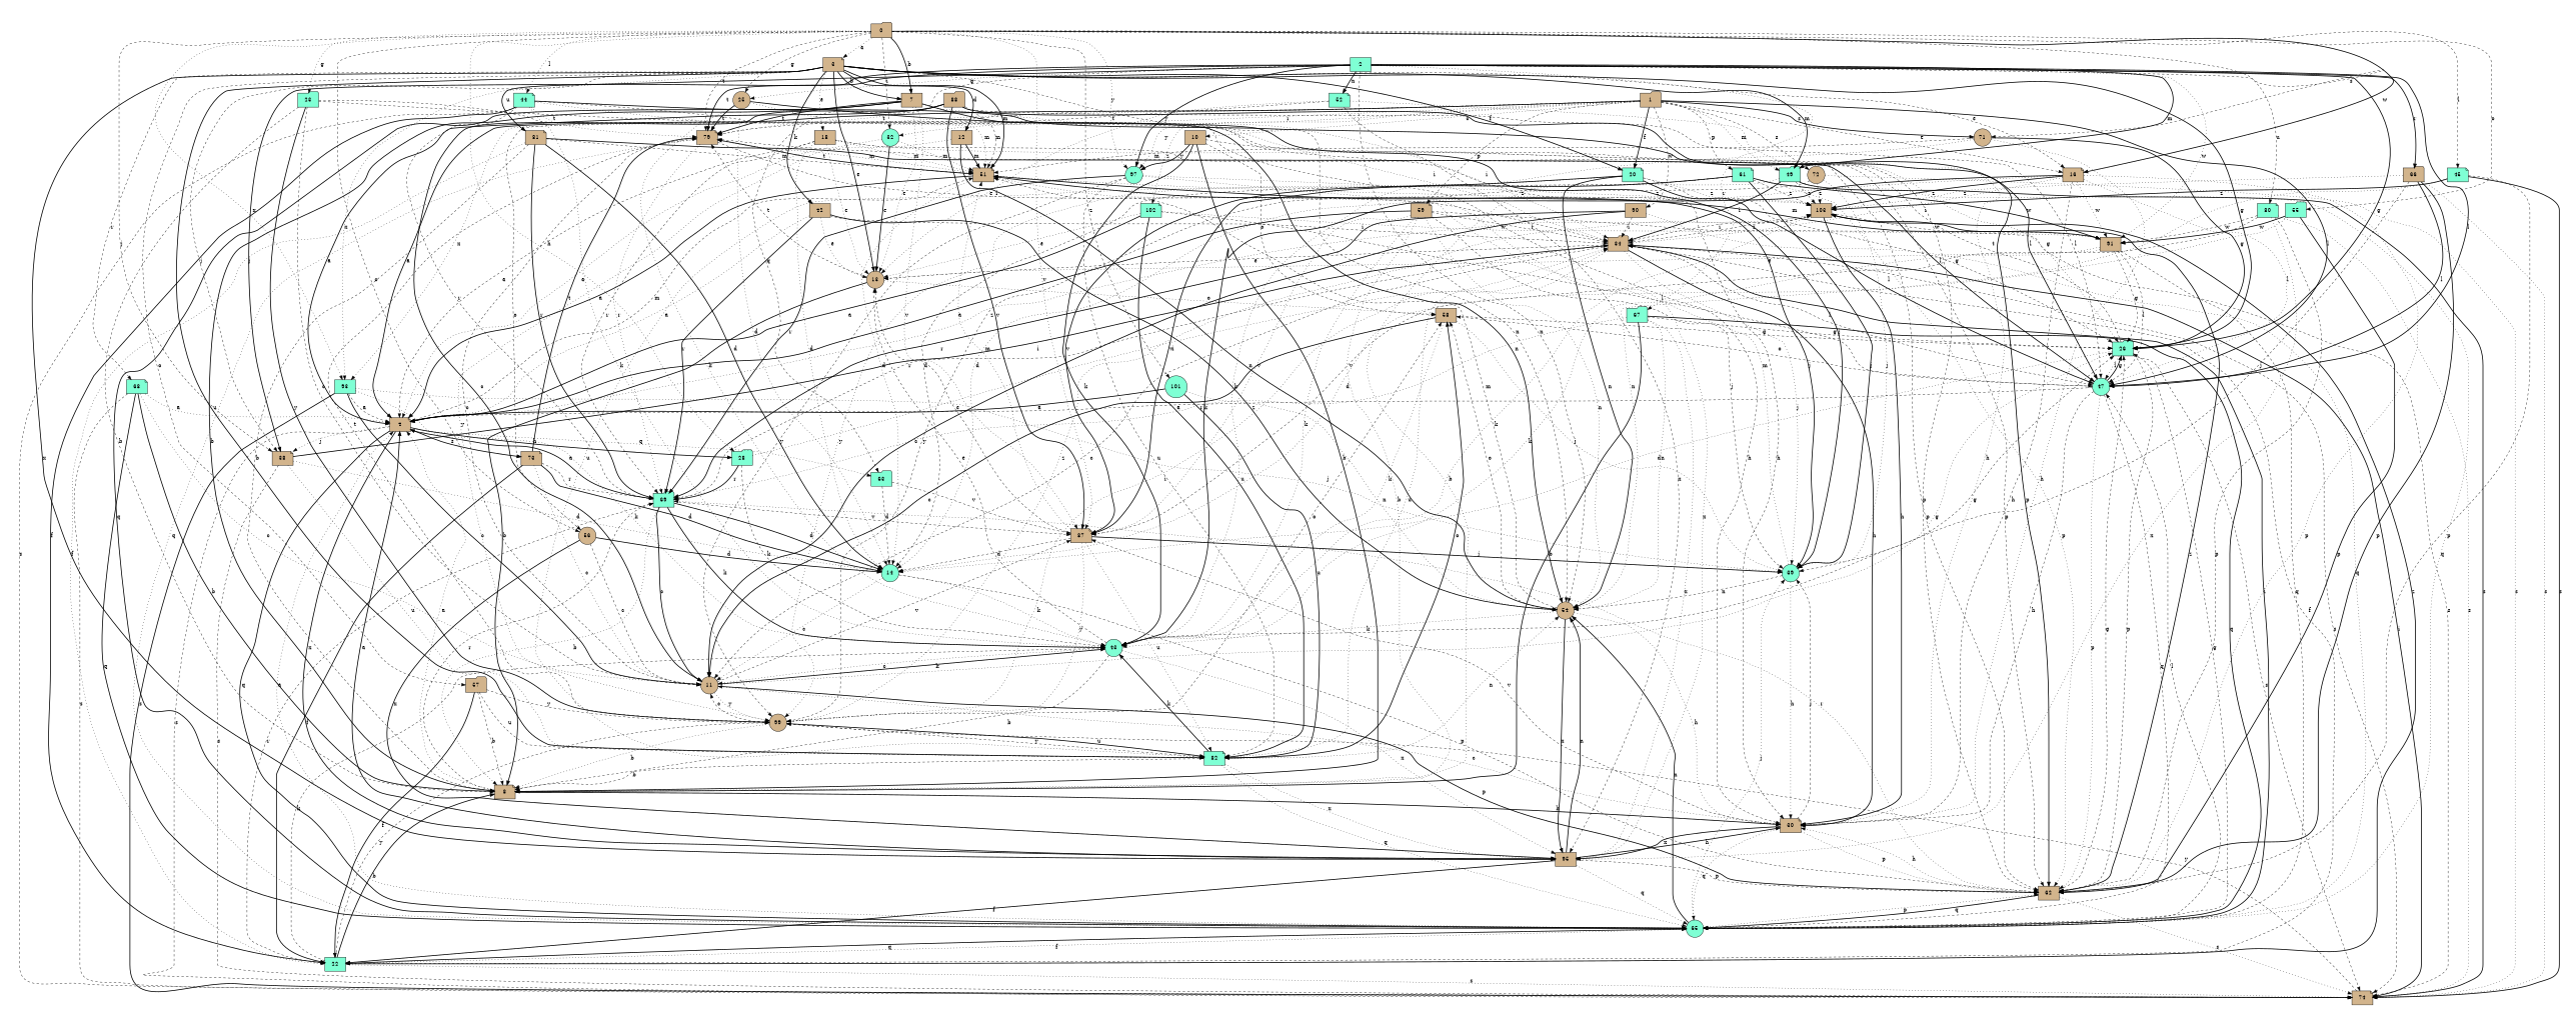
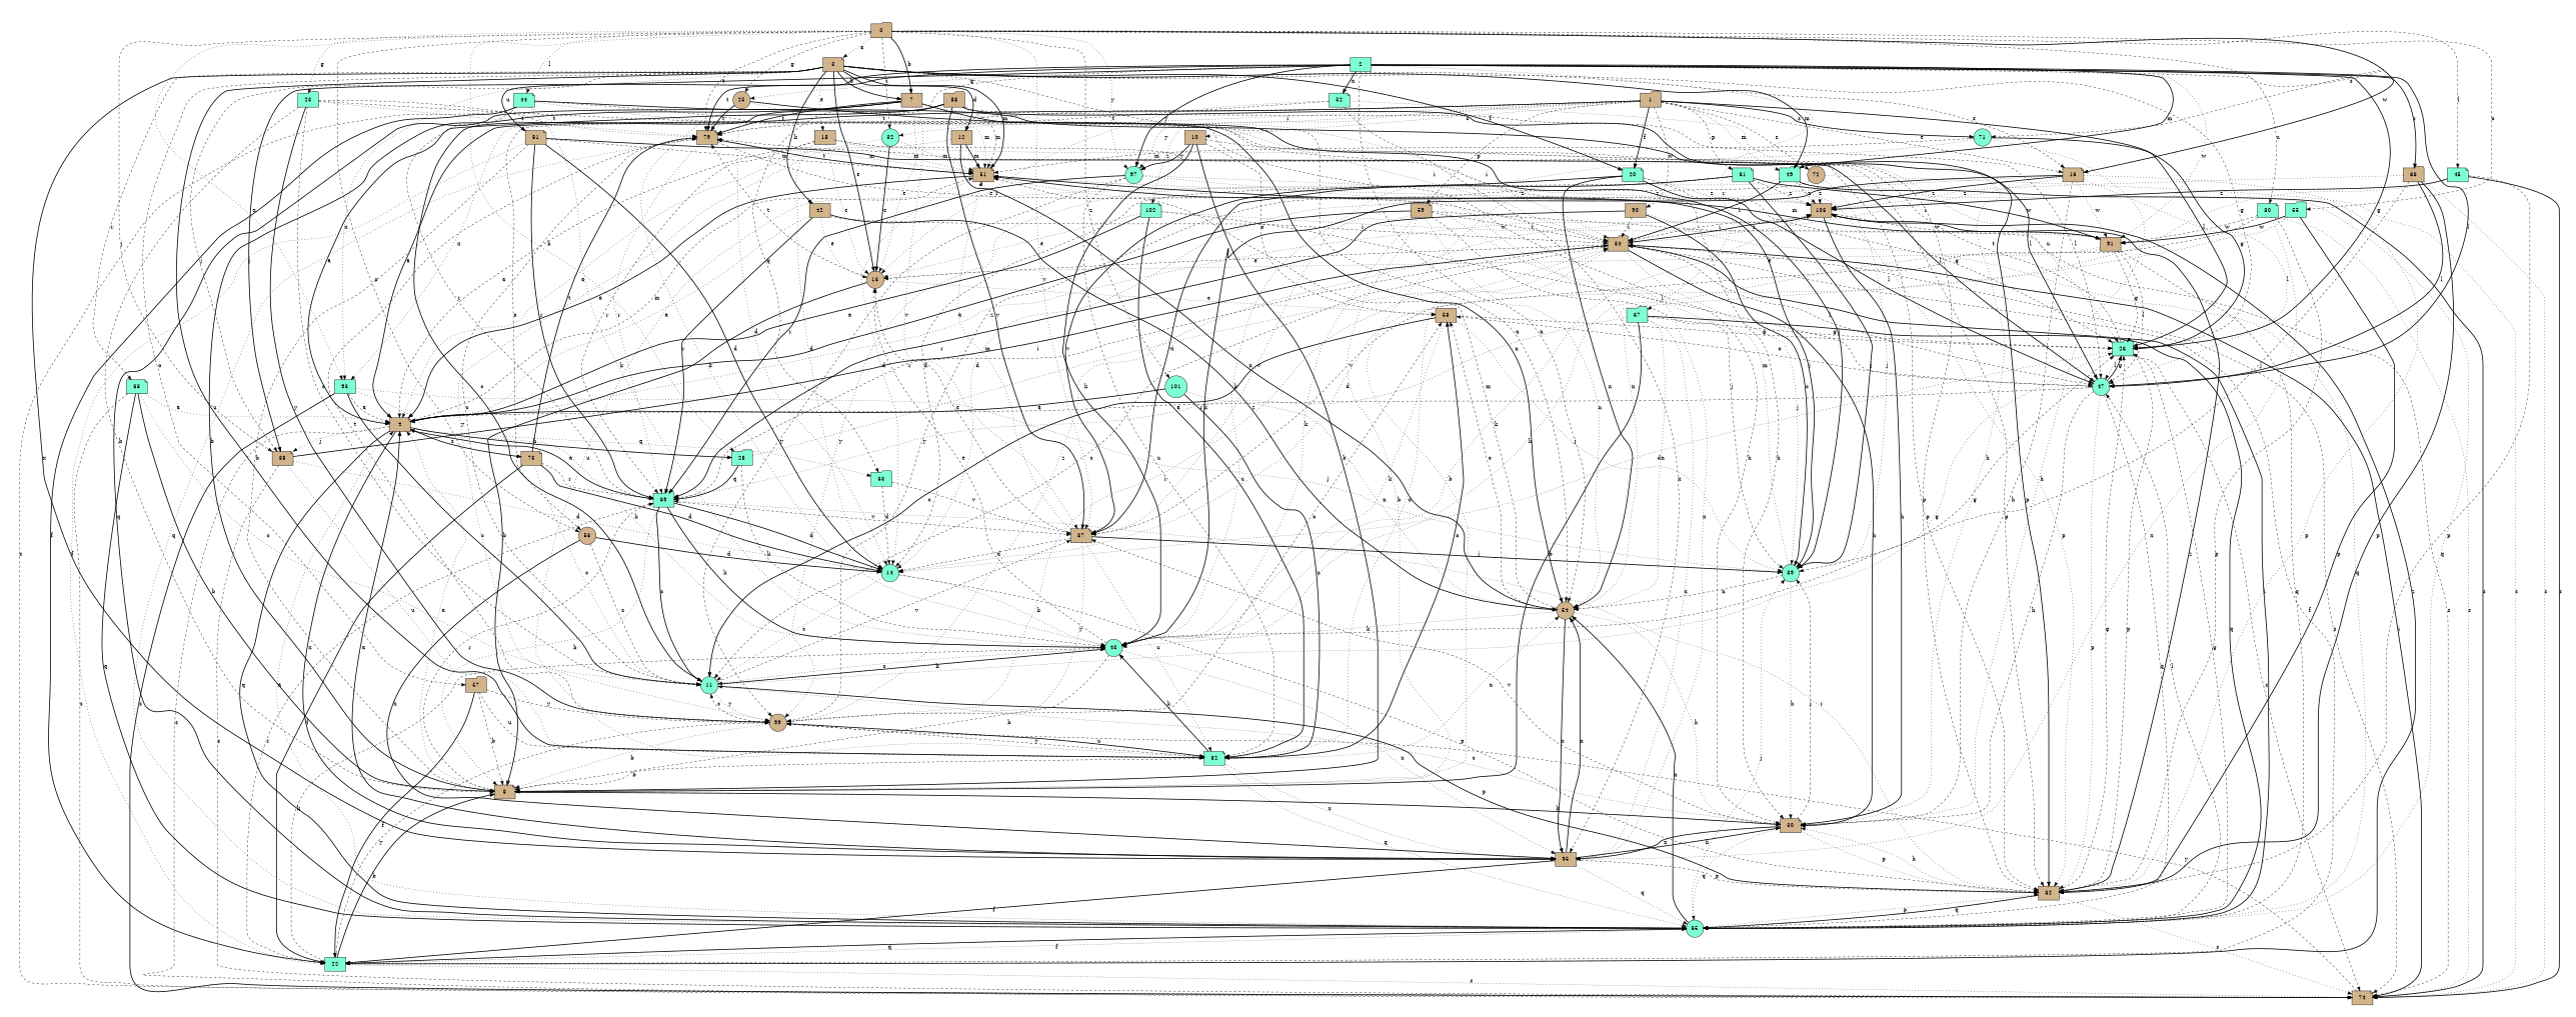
  strict digraph {
    node [fillcolor=tan shape=note style=filled]
    edge [style=dotted]
    0 [shape=folder]
    3
    7 [shape=box]
    23 [fillcolor=aquamarine shape=folder]
    25 [shape=circle]
    28 [fillcolor=aquamarine shape=folder]
    32 [fillcolor=aquamarine shape=circle]
    38
    44 [fillcolor=aquamarine]
    45 [fillcolor=aquamarine]
    55 [fillcolor=aquamarine shape=folder]
    56 [shape=circle]
-   71 [shape=circle]
+   71 [fillcolor=aquamarine shape=circle]
    79
    87
    93 [fillcolor=aquamarine shape=box]
    97 [fillcolor=aquamarine shape=circle]
    101 [fillcolor=aquamarine shape=circle]
    16
    20 [fillcolor=aquamarine]
    49 [fillcolor=aquamarine shape=folder]
    26 [fillcolor=aquamarine shape=folder]
    54 [shape=circle]
    12 [shape=box]
    18 [shape=box]
    n26 [label=13 shape=circle]
    42 [shape=box]
    51
    57 [shape=folder]
    68 [fillcolor=aquamarine]
    82 [fillcolor=aquamarine]
    95 [shape=box]
    65 [fillcolor=aquamarine shape=circle]
    8
    34 [shape=folder]
    30
    62 [shape=box]
-   11 [shape=circle]
+   11 [fillcolor=aquamarine shape=circle]
    99 [shape=circle]
    43 [fillcolor=aquamarine shape=circle]
    14 [fillcolor=aquamarine shape=circle]
    39 [fillcolor=aquamarine shape=circle]
    69 [fillcolor=aquamarine shape=folder]
    4
    74
    47 [fillcolor=aquamarine shape=circle]
    22 [fillcolor=aquamarine shape=box]
    103 [shape=box]
    91 [shape=box]
    88 [shape=folder]
    1 [shape=folder]
    10 [shape=box]
    59
    61 [fillcolor=aquamarine]
    72 [shape=circle]
    90 [shape=box]
    102 [fillcolor=aquamarine]
    63 [fillcolor=aquamarine shape=folder]
    73
    58 [shape=box]
    2 [fillcolor=aquamarine shape=box]
    52 [fillcolor=aquamarine]
    66 [shape=folder]
    67 [fillcolor=aquamarine shape=folder]
    80 [fillcolor=aquamarine]
    81
    0 -> 3 [label=a]
    0 -> 7 [label=b style=bold]
    0 -> 23 [label=g]
    0 -> 25 [label=g style=dashed]
    0 -> 28 [label=h]
    0 -> 32 [label=i style=dashed]
    0 -> 38 [label=j style=dashed]
    0 -> 44 [label=l]
    0 -> 45 [label=l style=dashed]
    0 -> 55 [label=o style=dashed]
    0 -> 56 [label=o style=dashed]
    0 -> 71 [label=s style=dashed]
    0 -> 79 [label=t style=dashed]
    0 -> 87 [label=v]
    0 -> 93 [label=x]
    0 -> 97 [label=y]
    0 -> 101 [label=z style=dashed]
    0 -> 16 [label=w style=bold]
    3 -> 7 [label=b style=bold]
    3 -> 38 [label=j style=dashed]
    3 -> 93 [label=x]
    3 -> 16 [label=e style=dashed]
    3 -> 20 [label=f style=bold]
    3 -> 49 [label=m style=bold]
-   3 -> 26 [label=g style=bold]
+   3 -> 26 [label=g style=dashed]
    3 -> 54 [label=n style=dashed]
    3 -> 12 [label=d style=bold]
    3 -> 18 [label=e]
    3 -> n26 [label=e style=bold]
    3 -> 42 [label=k style=bold]
    3 -> 51 [label=m style=bold]
    3 -> 57 [label=o style=dashed]
    3 -> 68 [label=r style=dashed]
    3 -> 82 [label=u style=bold]
    3 -> 95 [label=x style=bold]
    7 -> 79 [label=t style=bold]
    7 -> 87 [label=v]
    7 -> 54 [label=n style=bold]
    7 -> n26 [label=e]
    7 -> 65 [label=q style=bold]
    7 -> 8 [label=b style=bold]
    7 -> 34 [label=i]
+   23 -> 79 [label=t]
    23 -> 8 [label=b style=dashed]
    23 -> 30 [label=h style=dashed]
    23 -> 62 [label=p style=dashed]
    23 -> 11 [label=c style=dashed]
    23 -> 99 [label=y style=bold]
    25 -> 79 [label=t style=bold]
    25 -> 34 [label=i]
    25 -> 43 [label=k]
    25 -> 14 [label=d]
    25 -> 39 [label=j style=bold]
    28 -> 34 [label=i]
    28 -> 43 [label=k style=dashed]
-   28 -> 69 [label=r style=bold]
+   28 -> 69 [label=q style=bold]
    32 -> n26 [label=e style=bold]
    32 -> 51 [label=m]
    32 -> 4 [label=a]
    38 -> 82 [label=u]
    38 -> 34 [label=i style=bold]
    38 -> 14 [label=d]
    38 -> 74 [label=s style=dashed]
    44 -> 79 [label=t]
    44 -> 51 [label=m]
    44 -> 30 [label=h style=dashed]
    44 -> 43 [label=k]
    44 -> 69 [label=r style=dashed]
    44 -> 74 [label=s style=dashed]
    44 -> 47 [label=l style=bold]
    44 -> 22 [label=f style=bold]
    45 -> 54 [label=n]
    45 -> 62 [label=p style=dashed]
    45 -> 74 [label=s style=bold]
    45 -> 103 [label=z style=bold]
    55 -> 62 [label=p style=bold]
    55 -> 14 [label=d]
    55 -> 91 [label=w style=bold]
    56 -> 95 [label=x style=bold]
    56 -> 11 [label=c style=dashed]
    56 -> 14 [label=d style=bold]
    71 -> 26 [label=g style=bold]
    71 -> 51 [label=m style=dashed]
    71 -> 30 [label=h]
    71 -> 43 [label=k]
    79 -> 51 [label=m]
    79 -> 65 [label=q]
    79 -> 34 [label=i style=dashed]
    79 -> 11 [label=c style=dashed]
    79 -> 69 [label=r]
    87 -> n26 [label=e style=dashed]
    87 -> 51 [label=m]
    87 -> 82 [label=u]
    87 -> 99 [label=y]
    87 -> 14 [label=d style=dashed]
    87 -> 39 [label=j style=bold]
    93 -> 11 [label=c style=bold]
    93 -> 43 [label=k]
    93 -> 39 [label=j]
    93 -> 4 [label=a style=dashed]
    93 -> 74 [label=s style=bold]
    97 -> 82 [label=u style=dashed]
    97 -> 95 [label=x]
    97 -> 99 [label=y style=dashed]
    97 -> 69 [label=r style=bold]
    97 -> 103 [label=z]
    101 -> 54 [label=n]
    101 -> 82 [label=u style=bold]
    101 -> 4 [label=a style=bold]
    16 -> 34 [label=i]
    16 -> 30 [label=h style=dashed]
    16 -> 62 [label=p]
    16 -> 43 [label=k style=bold]
    16 -> 14 [label=d]
    16 -> 47 [label=l]
    16 -> 103 [label=z style=bold]
    16 -> 91 [label=w]
    20 -> 87 [label=v style=bold]
    20 -> 26 [label=g style=dashed]
    20 -> 54 [label=n style=bold]
    20 -> 82 [label=u]
    20 -> 47 [label=l style=bold]
    20 -> 103 [label=z]
    49 -> 65 [label=q]
    49 -> 8 [label=b]
    49 -> 34 [label=i style=bold]
    49 -> 74 [label=s style=bold]
    49 -> 103 [label=z style=dashed]
    26 -> 79 [label=t style=dashed]
    26 -> 62 [label=p style=dashed]
    26 -> 14 [label=d]
    26 -> 74 [label=s style=dashed]
    26 -> 47 [label=l]
    54 -> 51 [label=m style=dashed]
    54 -> 95 [label=x style=bold]
    54 -> 30 [label=h]
    54 -> 43 [label=k]
    54 -> 58 [label=o style=dashed]
    12 -> 54 [label=n style=bold]
    12 -> 51 [label=m style=bold]
    12 -> 99 [label=y]
-   18 -> 26 [label=g]
+   18 -> 26 [label=u]
    18 -> n26 [label=e]
    18 -> 51 [label=m]
    18 -> 62 [label=p style=dashed]
    18 -> 14 [label=d]
    18 -> 69 [label=r style=dashed]
    18 -> 4 [label=a style=dashed]
    n26 -> 79 [label=t style=dashed]
    n26 -> 8 [label=b style=bold]
    n26 -> 58 [label=o]
    42 -> 54 [label=z style=bold]
    42 -> n26 [label=e]
    42 -> 34 [label=i style=dashed]
    42 -> 69 [label=r style=bold]
    42 -> 4 [label=a]
    51 -> 79 [label=t style=bold]
    51 -> 14 [label=d]
    51 -> 39 [label=j style=bold]
    51 -> 4 [label=a style=bold]
    51 -> 103 [label=z]
    57 -> 82 [label=u style=dashed]
    57 -> 8 [label=b style=dashed]
    57 -> 99 [label=y style=dashed]
    57 -> 22 [label=f style=bold]
    68 -> 65 [label=q style=bold]
    68 -> 8 [label=b style=bold]
    68 -> 11 [label=c]
    68 -> 4 [label=a]
    68 -> 74 [label=s style=dashed]
    82 -> 54 [label=n]
    82 -> 95 [label=x]
    82 -> 65 [label=q]
    82 -> 8 [label=b style=dashed]
    82 -> 99 [label=y style=dashed]
    82 -> 43 [label=k style=bold]
    82 -> 58 [label=o style=bold]
    95 -> 54 [label=n style=bold]
    95 -> 65 [label=q]
    95 -> 30 [label=h style=bold]
    95 -> 62 [label=p style=dashed]
    95 -> 4 [label=a style=bold]
    95 -> 22 [label=f style=bold]
    65 -> 26 [label=g style=dashed]
    65 -> 54 [label=n style=bold]
    65 -> 34 [label=i style=bold]
    65 -> 62 [label=p]
    65 -> 39 [label=j]
    65 -> 4 [label=a]
    65 -> 47 [label=l style=dashed]
    65 -> 22 [label=f]
    8 -> 30 [label=h style=bold]
    8 -> 69 [label=r style=dashed]
    8 -> 4 [label=a]
    34 -> n26 [label=e style=dashed]
    34 -> 82 [label=u]
    34 -> 30 [label=h style=bold]
    34 -> 11 [label=c style=dashed]
    34 -> 39 [label=j]
    34 -> 69 [label=r style=dashed]
    34 -> 74 [label=s style=dashed]
    34 -> 47 [label=l style=dashed]
    34 -> 22 [label=f style=dashed]
-   34 -> 103 [label=z style=dashed]
+   34 -> 103 [label=z style=bold]
    30 -> 87 [label=v style=dashed]
    30 -> 95 [label=x style=bold]
    30 -> 65 [label=q]
    30 -> 62 [label=p]
    30 -> 11 [label=c]
    30 -> 39 [label=j style=dashed]
    62 -> 26 [label=g style=dashed]
    62 -> 65 [label=q style=bold]
    62 -> 30 [label=h]
    62 -> 69 [label=r]
    62 -> 74 [label=s]
    62 -> 103 [label=z style=bold]
    11 -> 87 [label=v style=dashed]
    11 -> 26 [label=g]
    11 -> 62 [label=p style=bold]
    11 -> 99 [label=y]
    11 -> 43 [label=k style=bold]
    99 -> 79 [label=t style=dashed]
    99 -> 82 [label=u style=bold]
    99 -> 8 [label=b]
    99 -> 34 [label=i]
    99 -> 11 [label=c style=dashed]
    99 -> 103 [label=z]
    99 -> 58 [label=o style=dashed]
    43 -> 26 [label=g style=dashed]
    43 -> n26 [label=e style=dashed]
    43 -> 95 [label=x]
    43 -> 8 [label=b style=dashed]
    43 -> 11 [label=c]
    14 -> 62 [label=p style=dashed]
    14 -> 11 [label=c]
    14 -> 43 [label=k]
    39 -> 54 [label=n style=dashed]
    39 -> 51 [label=m]
    39 -> 30 [label=h]
    69 -> 87 [label=v style=dashed]
    69 -> 8 [label=b]
    69 -> 11 [label=c style=bold]
    69 -> 43 [label=k style=bold]
    69 -> 14 [label=d style=bold]
    69 -> 4 [label=a style=bold]
    4 -> 28 [label=h style=bold]
    4 -> 38 [label=j]
    4 -> 51 [label=m style=dashed]
    4 -> 95 [label=x style=bold]
    4 -> 65 [label=q style=bold]
    4 -> 74 [label=s style=dashed]
    4 -> 103 [label=z]
    4 -> 63 [label=q]
    4 -> 73 [label=s style=bold]
    74 -> 34 [label=i style=bold]
    74 -> 99 [label=y style=dashed]
    47 -> 26 [label=g style=bold]
    47 -> 65 [label=q style=dashed]
    47 -> 30 [label=h style=dashed]
    47 -> 62 [label=p]
    47 -> 4 [label=a style=dashed]
    47 -> 58 [label=o style=dashed]
    22 -> 65 [label=q style=bold]
    22 -> 8 [label=b style=bold]
    22 -> 99 [label=y style=dashed]
    22 -> 43 [label=k style=dashed]
    22 -> 69 [label=r style=dashed]
    22 -> 74 [label=s]
    22 -> 103 [label=z style=bold]
    103 -> 34 [label=i style=dashed]
    103 -> 30 [label=h style=bold]
    103 -> 43 [label=k]
    103 -> 91 [label=w style=dashed]
    91 -> 26 [label=g style=dashed]
    91 -> n26 [label=e]
    91 -> 51 [label=m style=bold]
    91 -> 65 [label=q style=dashed]
    91 -> 43 [label=k]
    91 -> 47 [label=l style=dashed]
    88 -> 79 [label=t]
    88 -> 87 [label=v style=bold]
    88 -> 51 [label=m style=dashed]
    88 -> 62 [label=p style=bold]
    88 -> 11 [label=c style=bold]
    88 -> 4 [label=a style=bold]
    88 -> 47 [label=l style=dashed]
    1 -> 32 [label=i]
    1 -> 56 [label=o style=dashed]
    1 -> 71 [label=s style=bold]
    1 -> 93 [label=x]
    1 -> 97 [label=y]
    1 -> 16 [label=e style=dashed]
    1 -> 20 [label=f style=bold]
    1 -> 49 [label=m]
    1 -> 4 [label=a style=bold]
-   1 -> 47 [label=l style=bold]
+   1 -> 26 [label=l style=bold]
    1 -> 10 [label=c]
    1 -> 59 [label=p style=dashed]
    1 -> 61 [label=p style=dashed]
    1 -> 72 [label=s style=dashed]
    1 -> 90 [label=w style=dashed]
    1 -> 102 [label=z]
    10 -> 97 [label=y style=bold]
    10 -> 8 [label=b style=bold]
    10 -> 62 [label=p style=dashed]
    10 -> 43 [label=k style=bold]
    10 -> 58 [label=o style=dashed]
    59 -> 87 [label=v]
    59 -> 54 [label=n]
    59 -> 8 [label=b]
    59 -> 34 [label=i style=dashed]
    59 -> 43 [label=k]
    59 -> 39 [label=j style=dashed]
    59 -> 4 [label=a style=bold]
    59 -> 74 [label=s style=dashed]
    61 -> 87 [label=v style=bold]
    61 -> 62 [label=p]
    61 -> 99 [label=y]
    61 -> 14 [label=d style=dashed]
    61 -> 39 [label=j style=bold]
    61 -> 103 [label=z style=dashed]
    61 -> 91 [label=w style=bold]
    72 -> 99 [label=y style=dashed]
    72 -> 39 [label=j]
    72 -> 74 [label=s]
    72 -> 103 [label=z]
    90 -> 65 [label=q]
    90 -> 34 [label=i style=dashed]
-   90 -> 11 [label=c style=bold]
+   90 -> 39 [label=c style=bold]
    90 -> 69 [label=r style=bold]
    102 -> n26 [label=e]
    102 -> 82 [label=u style=bold]
    102 -> 4 [label=a style=bold]
    102 -> 47 [label=l style=dashed]
    102 -> 91 [label=w]
    63 -> 87 [label=v style=dashed]
    63 -> 14 [label=d style=dashed]
    73 -> 79 [label=t style=bold]
    73 -> 11 [label=c]
    73 -> 14 [label=d style=bold]
    73 -> 69 [label=r style=dashed]
    73 -> 22 [label=f style=bold]
    58 -> 26 [label=g style=dashed]
    58 -> 11 [label=c style=bold]
    58 -> 43 [label=k]
    58 -> 39 [label=j]
    2 -> 25 [label=g]
    2 -> 38 [label=j style=bold]
    2 -> 79 [label=t style=bold]
    2 -> 97 [label=y style=bold]
    2 -> 49 [label=m style=bold]
    2 -> 26 [label=g style=bold]
    2 -> 54 [label=n style=dashed]
    2 -> 47 [label=l style=bold]
    2 -> 91 [label=w]
    2 -> 63 [label=q style=dashed]
    2 -> 52 [label=n style=bold]
    2 -> 66 [label=r style=bold]
    2 -> 67 [label=r]
    2 -> 80 [label=u style=dashed]
    2 -> 81 [label=u style=bold]
    52 -> 79 [label=t style=dashed]
    52 -> n26 [label=e]
    52 -> 95 [label=x style=dashed]
    52 -> 30 [label=h]
    66 -> 62 [label=p style=bold]
    66 -> 39 [label=j style=dashed]
    66 -> 74 [label=s]
    66 -> 47 [label=l style=bold]
    66 -> 103 [label=z]
    67 -> 26 [label=g style=dashed]
    67 -> 54 [label=n]
    67 -> 95 [label=x]
    67 -> 65 [label=q style=bold]
    67 -> 8 [label=b style=bold]
    67 -> 69 [label=r]
    80 -> 87 [label=v style=dashed]
    80 -> 95 [label=x]
    80 -> 62 [label=p style=dashed]
    80 -> 74 [label=s]
    80 -> 91 [label=w style=dashed]
    81 -> 51 [label=m style=dashed]
    81 -> 8 [label=b style=dashed]
    81 -> 14 [label=d style=bold]
    81 -> 69 [label=r style=bold]
    81 -> 47 [label=l style=bold]
    81 -> 22 [label=f]
  }
